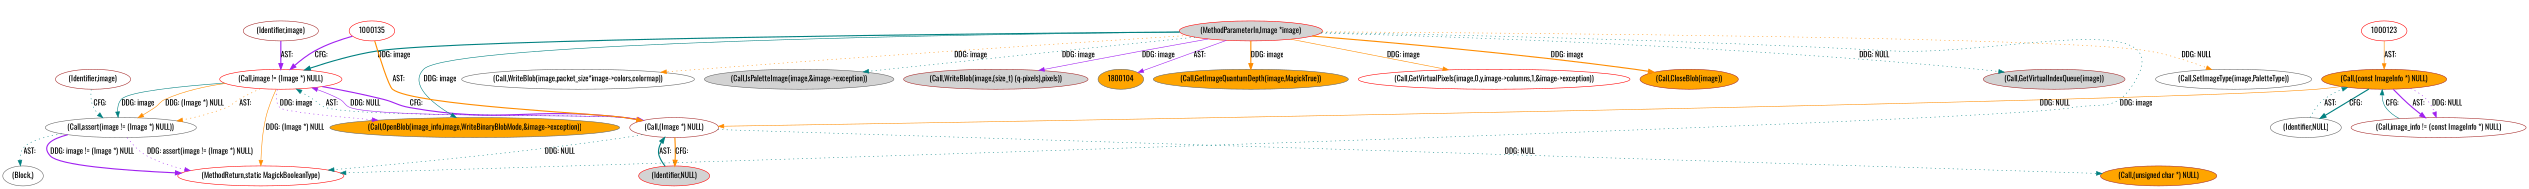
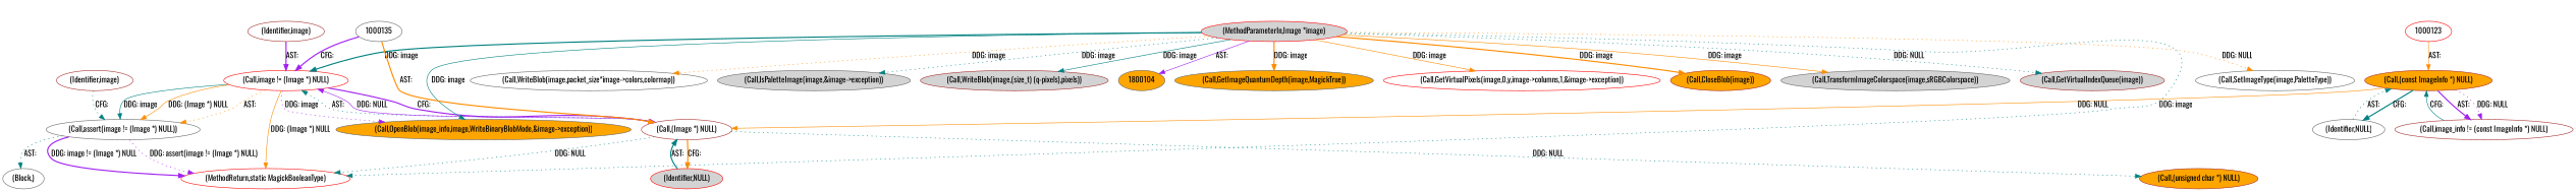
  digraph {
    fontname=Oswald
    node [color=gray40 fillcolor=white fontname=Oswald style=filled]
    edge [color=teal fontname=Oswald style=dotted]
    n1 [label="(Call,assert(image != (Image *) NULL))"]
    n2 [color=red label="(MethodReturn,static MagickBooleanType)"]
    n3 [label="(Block,)"]
    n4 [color=red label="(Call,image != (Image *) NULL)"]
    n5 [color=brown label="(Call,(Image *) NULL)"]
    n6 [fillcolor=orange label="(Call,OpenBlob(image_info,image,WriteBinaryBlobMode,&image->exception))"]
    n7 [color=red fillcolor=lightgrey label="(Identifier,NULL)"]
    n8 [color=brown fillcolor=orange label="(Call,(unsigned char *) NULL)"]
    n9 [color=red fillcolor=lightgrey label="(MethodParameterIn,Image *image)"]
    n10 [fillcolor=orange label="(Call,GetImageQuantumDepth(image,MagickTrue))"]
    n11 [color=red label="(Call,GetVirtualPixels(image,0,y,image->columns,1,&image->exception))"]
    n12 [color=brown fillcolor=orange label="(Call,CloseBlob(image))"]
+   n13 [fillcolor=lightgrey label="(Call,TransformImageColorspace(image,sRGBColorspace))"]
    n14 [color=brown fillcolor=lightgrey label="(Call,GetVirtualIndexQueue(image))"]
    n15 [label="(Call,SetImageType(image,PaletteType))"]
    n16 [label="(Call,WriteBlob(image,packet_size*image->colors,colormap))"]
    n17 [fillcolor=lightgrey label="(Call,IsPaletteImage(image,&image->exception))"]
    n18 [color=brown fillcolor=lightgrey label="(Call,WriteBlob(image,(size_t) (q-pixels),pixels))"]
    n19 [fillcolor=orange label=1800104]
    n20 [color=brown fillcolor=orange label="(Call,(const ImageInfo *) NULL)"]
    n21 [color=brown label="(Call,image_info != (const ImageInfo *) NULL)"]
    n22 [label="(Identifier,NULL)"]
    n23 [color=brown label="(Identifier,image)"]
    n24 [color=brown label="(Identifier,image)"]
-   1000135 [color=red]
+   1000135
    1000123 [color=red]
    n1 -> n2 [color=purple label="DDG: image != (Image *) NULL" style=bold]
    n1 -> n2 [color=purple label="DDG: assert(image != (Image *) NULL)"]
    n1 -> n3 [label="AST: "]
    n4 -> n1 [color=darkorange label="AST: "]
    n4 -> n1 [label="DDG: image" style=solid]
    n4 -> n1 [color=darkorange label="DDG: (Image *) NULL" style=solid]
    n4 -> n2 [color=darkorange label="DDG: (Image *) NULL" style=solid]
    n4 -> n5 [color=purple label="CFG: " style=bold]
    n4 -> n6 [color=purple label="DDG: image"]
    n5 -> n2 [label="DDG: NULL"]
    n5 -> n4 [label="AST: "]
    n5 -> n4 [color=purple label="DDG: NULL" style=solid]
    n5 -> n7 [color=darkorange label="CFG: " style=bold]
    n5 -> n8 [label="DDG: NULL"]
    n7 -> n5 [label="AST: " style=bold]
    n9 -> n2 [label="DDG: image"]
    n9 -> n4 [label="DDG: image" style=bold]
    n9 -> n6 [label="DDG: image" style=solid]
    n9 -> n10 [color=darkorange label="DDG: image" style=bold]
    n9 -> n11 [color=darkorange label="DDG: image" style=solid]
    n9 -> n12 [color=darkorange label="DDG: image" style=bold]
+   n9 -> n13 [color=darkorange label="DDG: image" style=solid]
    n9 -> n14 [label="DDG: NULL"]
    n9 -> n15 [color=darkorange label="DDG: NULL"]
    n9 -> n16 [color=darkorange label="DDG: image"]
    n9 -> n17 [label="DDG: image"]
-   n9 -> n18 [color=purple label="DDG: image" style=solid]
+   n9 -> n18 [label="DDG: image" style=solid]
    n9 -> n19 [color=purple label="AST: " style=solid]
    n20 -> n5 [color=darkorange label="DDG: NULL" style=solid]
    n20 -> n21 [color=purple label="AST: " style=bold]
    n20 -> n21 [color=purple label="DDG: NULL"]
    n20 -> n22 [label="CFG: " style=bold]
    n21 -> n20 [label="CFG: " style=solid]
    n22 -> n20 [label="AST: "]
    n23 -> n1 [label="CFG: "]
    n24 -> n4 [color=purple label="AST: " style=bold]
    1000135 -> n4 [color=purple label="CFG: " style=bold]
    1000135 -> n5 [color=darkorange label="AST: " style=bold]
    1000123 -> n20 [color=darkorange label="AST: " style=solid]
  }
